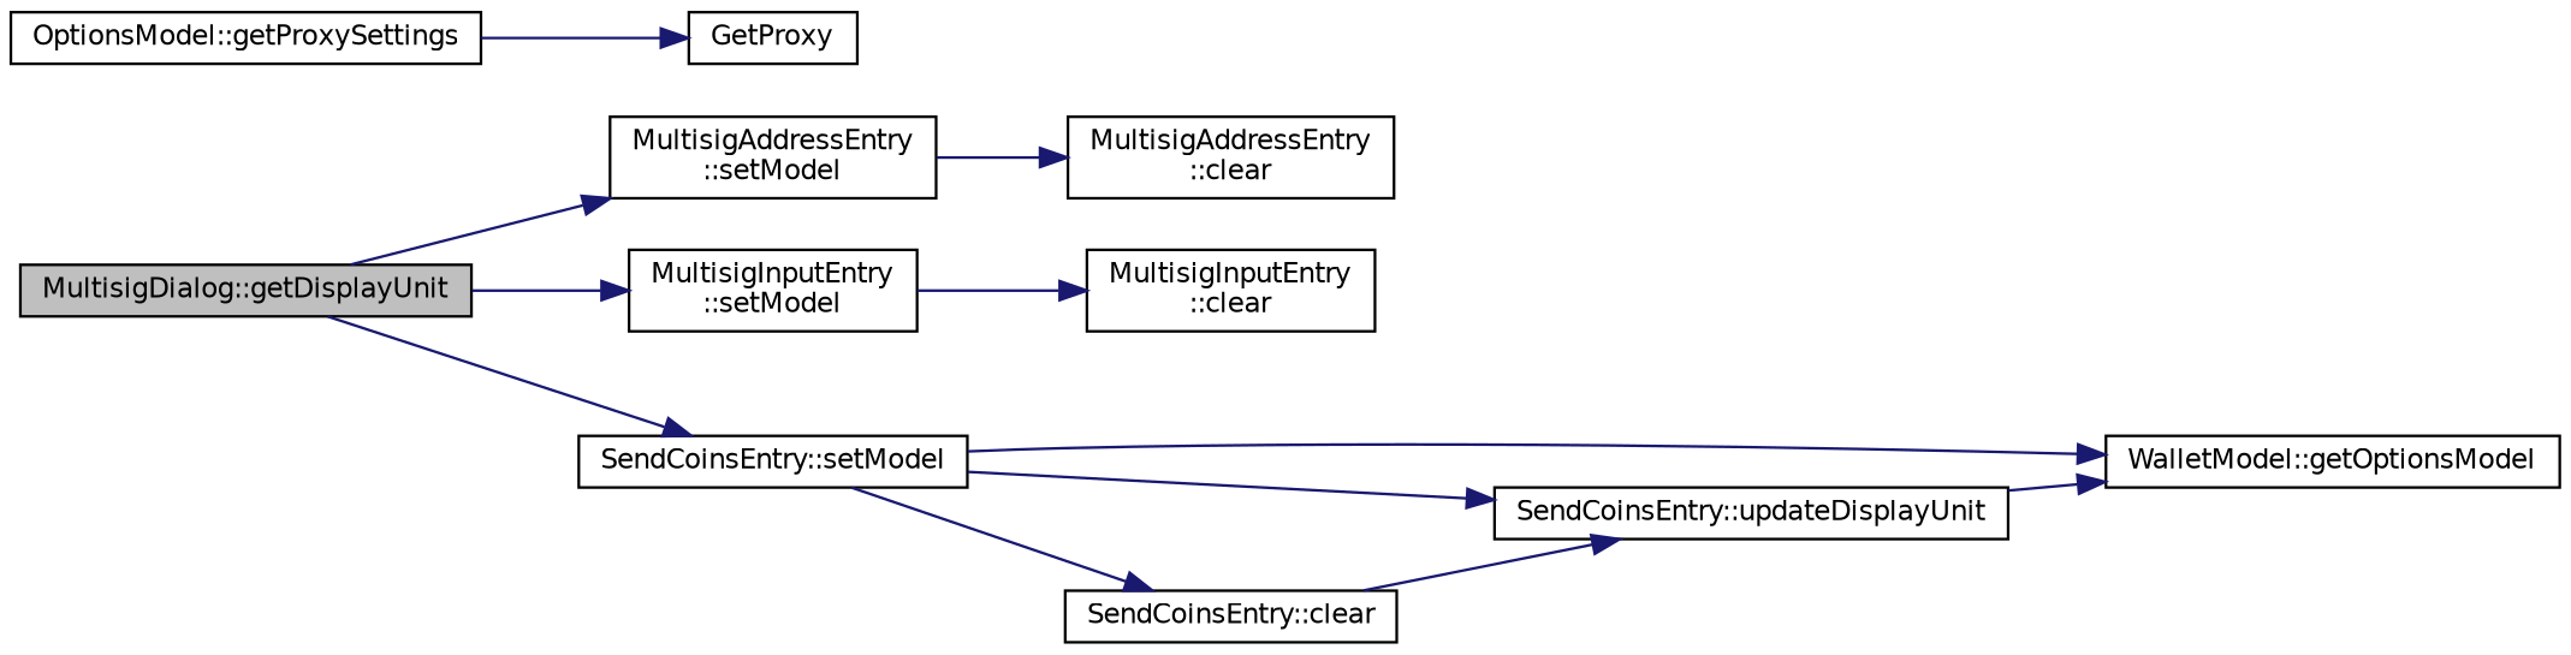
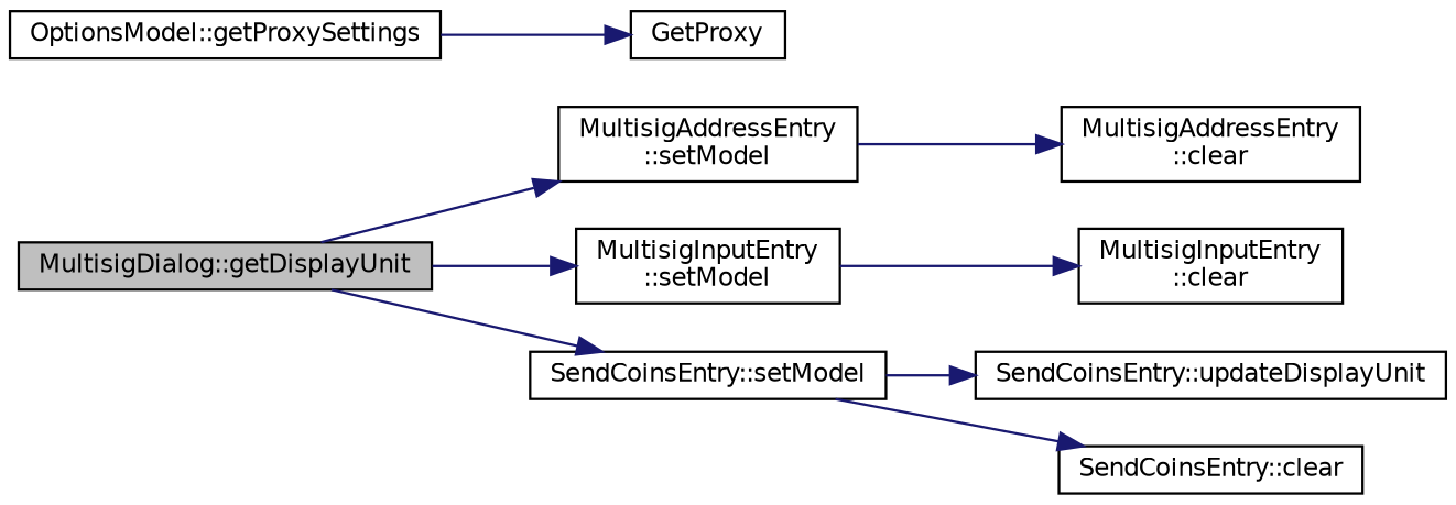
  digraph {
    rankdir=LR
    node [color=black fillcolor=white fontname=Helvetica fontsize=10 shape=record style=filled]
    edge [color=midnightblue fontname=Helvetica fontsize=10 labelfontname=Helvetica labelfontsize=10 style=solid]
    n1 [fillcolor=grey75 fontcolor=black height=0.2 label="MultisigDialog::getDisplayUnit" width=0.4]
    n2 [height=0.2 label="MultisigAddressEntry\l::setModel" width=0.4]
    n3 [height=0.2 label="MultisigInputEntry\l::setModel" width=0.4]
    n4 [height=0.2 label="SendCoinsEntry::setModel" width=0.4]
    n5 [height=0.2 label="MultisigAddressEntry\l::clear" width=0.4]
    n6 [height=0.2 label="MultisigInputEntry\l::clear" width=0.4]
-   n7 [height=0.2 label="WalletModel::getOptionsModel" width=0.4]
    n8 [height=0.2 label="SendCoinsEntry::updateDisplayUnit" width=0.4]
    n9 [height=0.2 label="SendCoinsEntry::clear" width=0.4]
    n10 [height=0.2 label="OptionsModel::getProxySettings" width=0.4]
    n11 [height=0.2 label=GetProxy width=0.4]
    n1 -> n2
    n1 -> n3
    n1 -> n4
    n2 -> n5
    n3 -> n6
-   n4 -> n7
    n4 -> n8
    n4 -> n9
-   n8 -> n7
-   n9 -> n8
    n10 -> n11
  }
